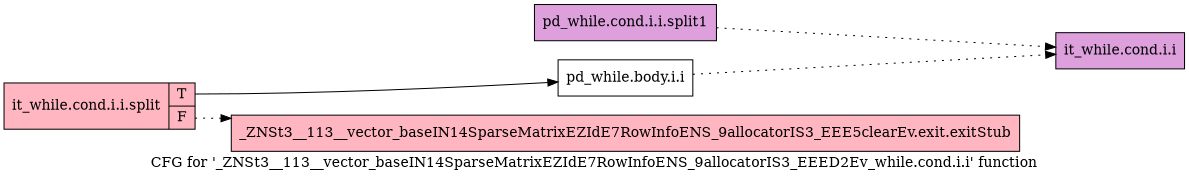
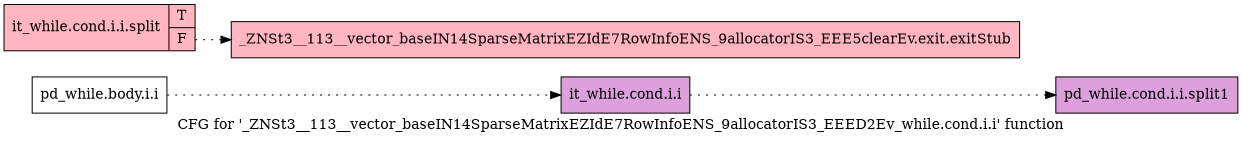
  digraph {
    label="CFG for '_ZNSt3__113__vector_baseIN14SparseMatrixEZIdE7RowInfoENS_9allocatorIS3_EEED2Ev_while.cond.i.i' function"
    rankdir=LR
    node [fillcolor=plum shape=record style=filled]
    edge [style=dotted]
    n1 [label="{it_while.cond.i.i}"]
    n2 [label="{pd_while.cond.i.i.split1}"]
    n3 [fillcolor=lightpink label="{_ZNSt3__113__vector_baseIN14SparseMatrixEZIdE7RowInfoENS_9allocatorIS3_EEE5clearEv.exit.exitStub}"]
    n4 [fillcolor=lightpink label="{it_while.cond.i.i.split|{<s0>T|<s1>F}}"]
    n5 [fillcolor=white label="{pd_while.body.i.i}"]
-   n2 -> n1
+   n1 -> n2
    n4 -> n3 [tailport=s1]
-   n4 -> n5 [style=solid tailport=s0]
    n5 -> n1
  }
